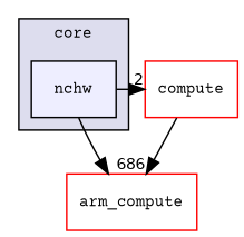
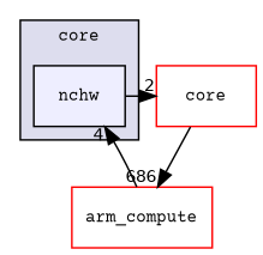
  digraph {
    compound=true
    fontname="Courier Prime"
    node [fillcolor=white fontname="Courier Prime" fontsize=10 shape=box style=filled color=red]
    edge [fontname="Courier Prime" labeldistance=1.5 labelfontname=Helvetica labelfontsize=10]
    n1 [fillcolor="#eeeeff" label=nchw pencolor=black color=""]
    n2 [label=arm_compute]
-   n3 [label=compute]
+   n3 [label=core]
    subgraph cluster_1 {
      bgcolor="#ddddee"
      fontsize=10
      label=core
      pencolor=black
      n1
    }
-   n1 -> n2 [headlabel=4]
+   n2 -> n1 [headlabel=4]
    n1 -> n3 [headlabel=2]
    n3 -> n2 [headlabel=686]
  }
